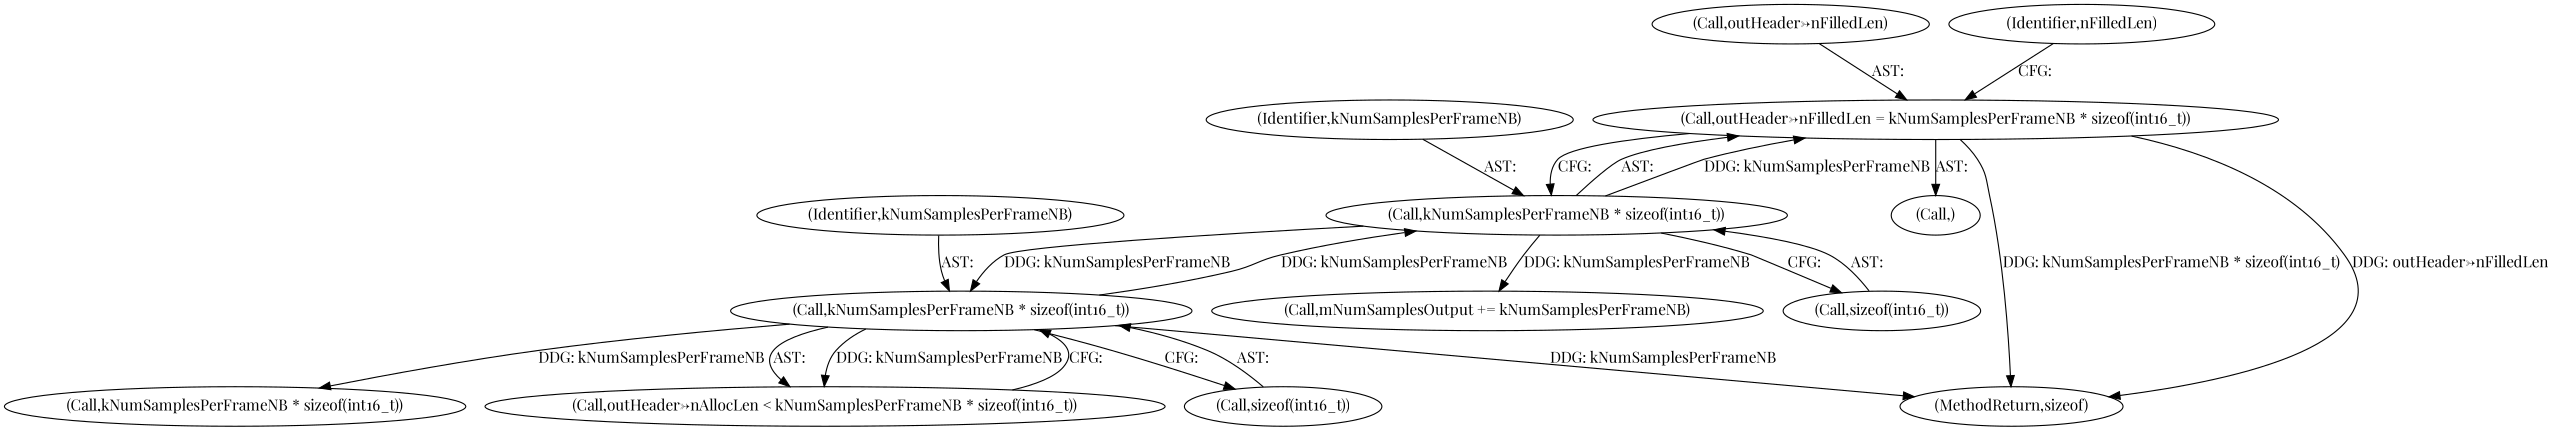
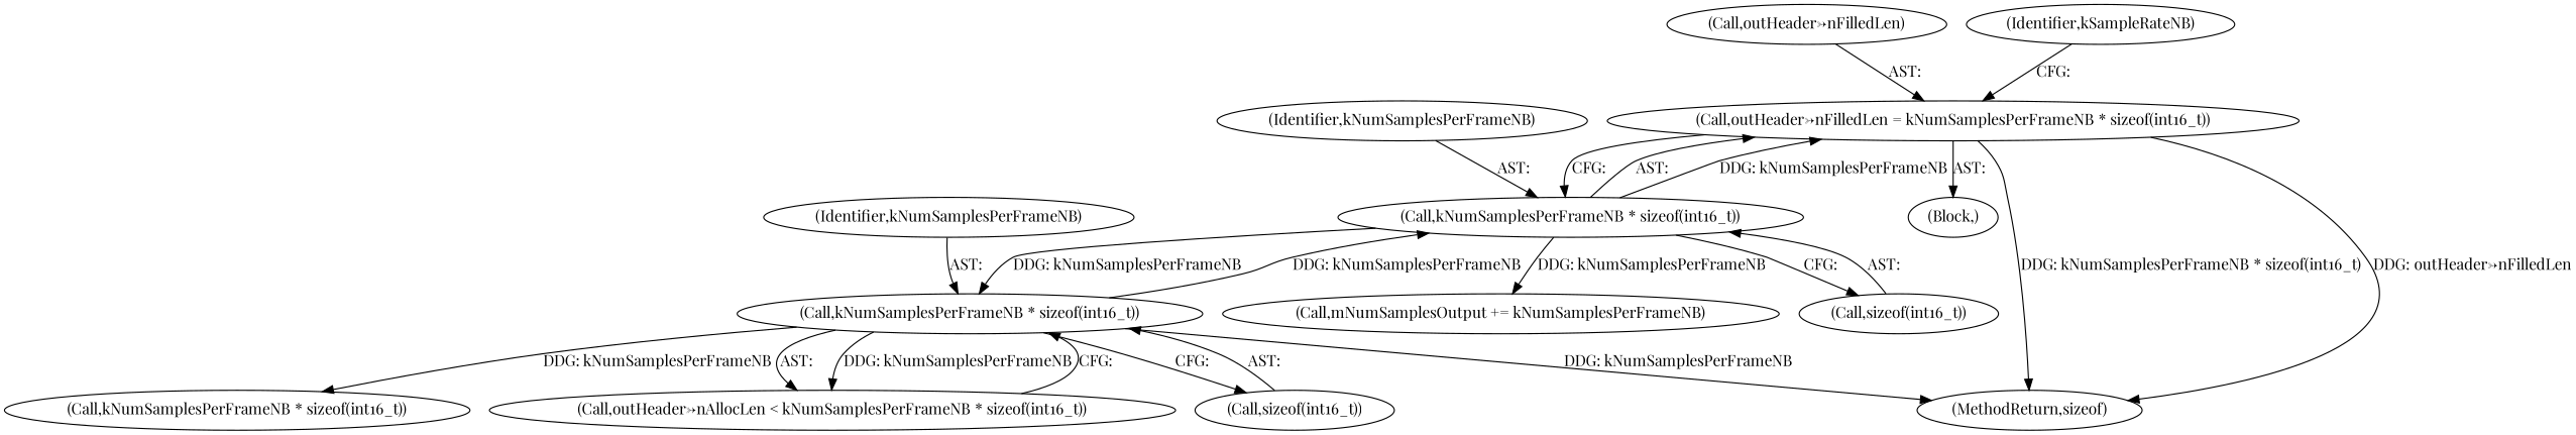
  digraph {
    fontname="Playfair Display"
    node [fontname="Playfair Display"]
    edge [fontname="Playfair Display"]
    n1 [label="(Call,outHeader->nFilledLen = kNumSamplesPerFrameNB * sizeof(int16_t))"]
    n2 [label="(Call,kNumSamplesPerFrameNB * sizeof(int16_t))"]
-   n3 [label="(Call,)"]
+   n3 [label="(Block,)"]
    n4 [label="(MethodReturn,sizeof)"]
    n5 [label="(Call,kNumSamplesPerFrameNB * sizeof(int16_t))"]
    n6 [label="(Call,mNumSamplesOutput += kNumSamplesPerFrameNB)"]
    n7 [label="(Call,sizeof(int16_t))"]
    n8 [label="(Call,kNumSamplesPerFrameNB * sizeof(int16_t))"]
    n9 [label="(Call,outHeader->nAllocLen < kNumSamplesPerFrameNB * sizeof(int16_t))"]
    n10 [label="(Call,sizeof(int16_t))"]
    n11 [label="(Identifier,kNumSamplesPerFrameNB)"]
    n12 [label="(Call,outHeader->nFilledLen)"]
    n13 [label="(Identifier,kNumSamplesPerFrameNB)"]
-   n14 [label="(Identifier,nFilledLen)"]
+   n14 [label="(Identifier,kSampleRateNB)"]
    n1 -> n2 [label="CFG: "]
    n1 -> n3 [label="AST: "]
    n1 -> n4 [label="DDG: kNumSamplesPerFrameNB * sizeof(int16_t)"]
    n1 -> n4 [label="DDG: outHeader->nFilledLen"]
    n2 -> n1 [label="AST: "]
    n2 -> n1 [label="DDG: kNumSamplesPerFrameNB"]
    n2 -> n5 [label="DDG: kNumSamplesPerFrameNB"]
    n2 -> n6 [label="DDG: kNumSamplesPerFrameNB"]
    n2 -> n7 [label="CFG: "]
    n5 -> n2 [label="DDG: kNumSamplesPerFrameNB"]
    n5 -> n4 [label="DDG: kNumSamplesPerFrameNB"]
    n5 -> n8 [label="DDG: kNumSamplesPerFrameNB"]
    n5 -> n9 [label="AST: "]
    n5 -> n9 [label="DDG: kNumSamplesPerFrameNB"]
    n5 -> n10 [label="CFG: "]
    n7 -> n2 [label="AST: "]
    n9 -> n5 [label="CFG: "]
    n10 -> n5 [label="AST: "]
    n11 -> n5 [label="AST: "]
    n12 -> n1 [label="AST: "]
    n13 -> n2 [label="AST: "]
    n14 -> n1 [label="CFG: "]
  }
